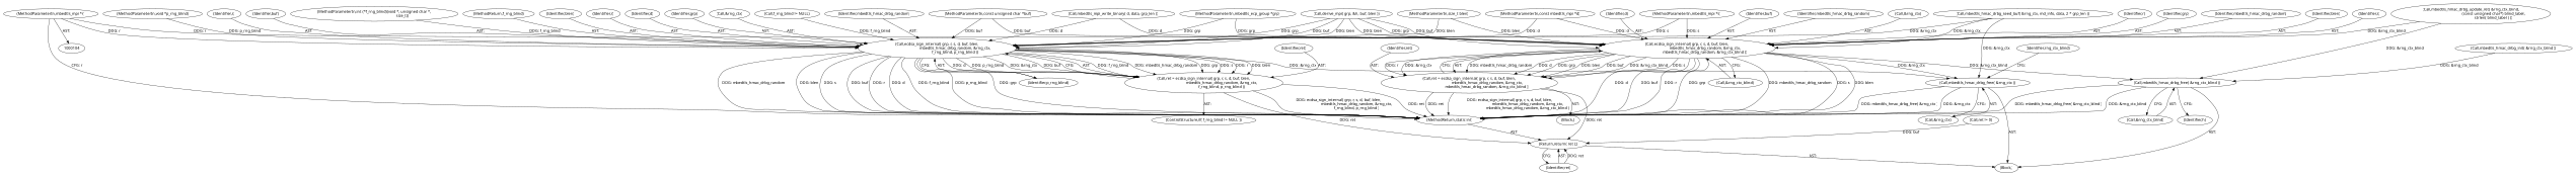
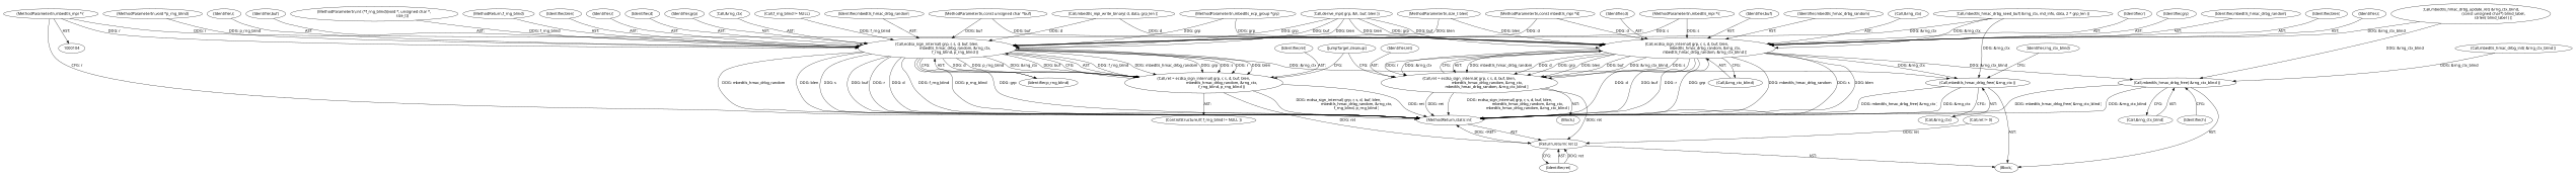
  digraph {
    fontname="Noto Sans"
    node [fontname="Noto Sans"]
    edge [fontname="Noto Sans"]
    n1 [label="(MethodParameterIn,mbedtls_mpi *r)"]
    n2 [label="(Call,ecdsa_sign_internal( grp, r, s, d, buf, blen,\n                                   mbedtls_hmac_drbg_random, &rng_ctx,\n                                   f_rng_blind, p_rng_blind ))"]
    n3 [label="(Call,ecdsa_sign_internal( grp, r, s, d, buf, blen,\n                                   mbedtls_hmac_drbg_random, &rng_ctx,\n                                   mbedtls_hmac_drbg_random, &rng_ctx_blind ))"]
    n4 [label="(MethodReturn,static int)"]
    1000104
    n6 [label="(Call,ret = ecdsa_sign_internal( grp, r, s, d, buf, blen,\n                                   mbedtls_hmac_drbg_random, &rng_ctx,\n                                   f_rng_blind, p_rng_blind ))"]
    n7 [label="(Call,mbedtls_hmac_drbg_free( &rng_ctx ))"]
    n8 [label="(Identifier,p_rng_blind)"]
    n9 [label="(Call,ret = ecdsa_sign_internal( grp, r, s, d, buf, blen,\n                                   mbedtls_hmac_drbg_random, &rng_ctx,\n                                   mbedtls_hmac_drbg_random, &rng_ctx_blind ))"]
    n10 [label="(Call,mbedtls_hmac_drbg_free( &rng_ctx_blind ))"]
    n11 [label="(Call,&rng_ctx_blind)"]
    n12 [label="(Return,return( ret );)"]
    n13 [label="(ControlStructure,if( f_rng_blind != NULL ))"]
    n14 [label="(Block,)"]
    n15 [label="(Call,&rng_ctx)"]
    n16 [label="(Identifier,ret)"]
    n17 [label="(Block,)"]
    n18 [label="(Call,&rng_ctx_blind)"]
    n19 [label="(Call,mbedtls_mpi_write_binary( d, data, grp_len ))"]
    n20 [label="(Call,&rng_ctx)"]
    n21 [label="(Identifier,r)"]
    n22 [label="(MethodParameterIn,mbedtls_ecp_group *grp)"]
    n23 [label="(MethodParameterIn,size_t blen)"]
    n24 [label="(MethodParameterIn,const mbedtls_mpi *d)"]
    n25 [label="(Identifier,grp)"]
    n26 [label="(Call,mbedtls_hmac_drbg_seed_buf( &rng_ctx, md_info, data, 2 * grp_len ))"]
    n27 [label="(Identifier,ret)"]
    n28 [label="(Call,mbedtls_hmac_drbg_init( &rng_ctx_blind ))"]
    n29 [label="(MethodParameterIn,void *p_rng_blind)"]
    n30 [label="(Identifier,buf)"]
    n31 [label="(Identifier,mbedtls_hmac_drbg_random)"]
+   n32 [label="(JumpTarget,cleanup:)"]
    n33 [label="(Identifier,blen)"]
    n34 [label="(MethodParameterIn,int (*f_rng_blind)(void *, unsigned char *,\n                                                       size_t))"]
    n35 [label="(Identifier,s)"]
    n36 [label="(MethodParameterIn,mbedtls_mpi *s)"]
    n37 [label="(Identifier,d)"]
    n38 [label="(MethodReturn,f_rng_blind)"]
    n39 [label="(Call,mbedtls_hmac_drbg_update_ret( &rng_ctx_blind,\n                                            (const unsigned char*) blind_label,\n                                            strlen( blind_label ) ))"]
    n40 [label="(Call,ret != 0)"]
    n41 [label="(Identifier,blen)"]
    n42 [label="(Identifier,r)"]
    n43 [label="(Identifier,ret)"]
    n44 [label="(Identifier,buf)"]
    n45 [label="(Identifier,h)"]
    n46 [label="(Identifier,mbedtls_hmac_drbg_random)"]
    n47 [label="(Call,&rng_ctx)"]
    n48 [label="(Identifier,d)"]
    n49 [label="(Identifier,grp)"]
    n50 [label="(Call,derive_mpi( grp, &h, buf, blen ))"]
    n51 [label="(Identifier,rng_ctx_blind)"]
    n52 [label="(Call,f_rng_blind != NULL)"]
    n53 [label="(Identifier,mbedtls_hmac_drbg_random)"]
    n54 [label="(MethodParameterIn,const unsigned char *buf)"]
    n55 [label="(Identifier,s)"]
    n1 -> n2 [label="DDG: r"]
    n1 -> n3 [label="DDG: r"]
    n1 -> n4 [label="CFG: r"]
    n1 -> 1000104 [label="AST: "]
    n2 -> n4 [label="DDG: grp"]
    n2 -> n4 [label="DDG: mbedtls_hmac_drbg_random"]
    n2 -> n4 [label="DDG: s"]
    n2 -> n4 [label="DDG: r"]
    n2 -> n4 [label="DDG: d"]
    n2 -> n4 [label="DDG: f_rng_blind"]
    n2 -> n4 [label="DDG: blen"]
    n2 -> n4 [label="DDG: buf"]
    n2 -> n4 [label="DDG: p_rng_blind"]
    n2 -> n6 [label="AST: "]
    n2 -> n6 [label="DDG: f_rng_blind"]
    n2 -> n6 [label="DDG: mbedtls_hmac_drbg_random"]
    n2 -> n6 [label="DDG: grp"]
    n2 -> n6 [label="DDG: s"]
    n2 -> n6 [label="DDG: r"]
    n2 -> n6 [label="DDG: blen"]
    n2 -> n6 [label="DDG: d"]
    n2 -> n6 [label="DDG: p_rng_blind"]
    n2 -> n6 [label="DDG: &rng_ctx"]
    n2 -> n6 [label="DDG: buf"]
    n2 -> n7 [label="DDG: &rng_ctx"]
    n2 -> n8 [label="CFG: "]
    n3 -> n4 [label="DDG: buf"]
    n3 -> n4 [label="DDG: grp"]
    n3 -> n4 [label="DDG: mbedtls_hmac_drbg_random"]
    n3 -> n4 [label="DDG: r"]
    n3 -> n4 [label="DDG: s"]
    n3 -> n4 [label="DDG: blen"]
    n3 -> n4 [label="DDG: d"]
    n3 -> n7 [label="DDG: &rng_ctx"]
    n3 -> n9 [label="AST: "]
    n3 -> n9 [label="DDG: mbedtls_hmac_drbg_random"]
    n3 -> n9 [label="DDG: d"]
    n3 -> n9 [label="DDG: grp"]
    n3 -> n9 [label="DDG: blen"]
    n3 -> n9 [label="DDG: buf"]
    n3 -> n9 [label="DDG: &rng_ctx_blind"]
    n3 -> n9 [label="DDG: s"]
    n3 -> n9 [label="DDG: r"]
    n3 -> n9 [label="DDG: &rng_ctx"]
    n3 -> n10 [label="DDG: &rng_ctx_blind"]
    n3 -> n11 [label="CFG: "]
    n4 -> n12 [label="AST: "]
    n6 -> n2 [label="CFG: "]
    n6 -> n4 [label="DDG: ret"]
    n6 -> n4 [label="DDG: ecdsa_sign_internal( grp, r, s, d, buf, blen,\n                                   mbedtls_hmac_drbg_random, &rng_ctx,\n                                   f_rng_blind, p_rng_blind )"]
    n6 -> n12 [label="DDG: ret"]
    n6 -> n13 [label="AST: "]
    n7 -> n4 [label="DDG: mbedtls_hmac_drbg_free( &rng_ctx )"]
    n7 -> n4 [label="DDG: &rng_ctx"]
    n7 -> n14 [label="AST: "]
    n7 -> n15 [label="CFG: "]
    n8 -> n2 [label="AST: "]
    n9 -> n3 [label="CFG: "]
    n9 -> n4 [label="DDG: ret"]
    n9 -> n4 [label="DDG: ecdsa_sign_internal( grp, r, s, d, buf, blen,\n                                   mbedtls_hmac_drbg_random, &rng_ctx,\n                                   mbedtls_hmac_drbg_random, &rng_ctx_blind )"]
    n9 -> n12 [label="DDG: ret"]
    n9 -> n17 [label="AST: "]
    n10 -> n4 [label="DDG: &rng_ctx_blind"]
    n10 -> n4 [label="DDG: mbedtls_hmac_drbg_free( &rng_ctx_blind )"]
    n10 -> n14 [label="AST: "]
    n10 -> n18 [label="CFG: "]
    n11 -> n3 [label="AST: "]
+   n12 -> n4 [label="DDG: <RET>"]
    n12 -> n14 [label="AST: "]
    n12 -> n16 [label="CFG: "]
    n15 -> n7 [label="AST: "]
    n16 -> n12 [label="AST: "]
    n16 -> n12 [label="DDG: ret"]
    n18 -> n10 [label="AST: "]
    n19 -> n2 [label="DDG: d"]
    n19 -> n3 [label="DDG: d"]
    n20 -> n2 [label="AST: "]
    n21 -> n3 [label="AST: "]
    n22 -> n2 [label="DDG: grp"]
    n22 -> n3 [label="DDG: grp"]
    n23 -> n2 [label="DDG: blen"]
    n23 -> n3 [label="DDG: blen"]
    n24 -> n2 [label="DDG: d"]
    n24 -> n3 [label="DDG: d"]
    n25 -> n3 [label="AST: "]
    n26 -> n2 [label="DDG: &rng_ctx"]
    n26 -> n3 [label="DDG: &rng_ctx"]
    n26 -> n7 [label="DDG: &rng_ctx"]
    n27 -> n6 [label="AST: "]
    n28 -> n10 [label="DDG: &rng_ctx_blind"]
    n29 -> n2 [label="DDG: p_rng_blind"]
    n30 -> n2 [label="AST: "]
    n31 -> n3 [label="AST: "]
+   n32 -> n6 [label="CFG: "]
+   n32 -> n9 [label="CFG: "]
    n33 -> n3 [label="AST: "]
    n34 -> n2 [label="DDG: f_rng_blind"]
    n35 -> n3 [label="AST: "]
    n36 -> n2 [label="DDG: s"]
    n36 -> n3 [label="DDG: s"]
    n37 -> n3 [label="AST: "]
    n38 -> n2 [label="AST: "]
    n39 -> n3 [label="DDG: &rng_ctx_blind"]
    n39 -> n10 [label="DDG: &rng_ctx_blind"]
-   n40 -> n12 [label="DDG: buf"]
+   n40 -> n12 [label="DDG: ret"]
    n41 -> n2 [label="AST: "]
    n42 -> n2 [label="AST: "]
    n43 -> n9 [label="AST: "]
    n44 -> n3 [label="AST: "]
-   n10 -> n45 [label="CFG: "]
+   n45 -> n10 [label="CFG: "]
    n46 -> n3 [label="AST: "]
    n47 -> n3 [label="AST: "]
    n48 -> n2 [label="AST: "]
    n49 -> n2 [label="AST: "]
    n50 -> n2 [label="DDG: grp"]
    n50 -> n2 [label="DDG: buf"]
    n50 -> n2 [label="DDG: blen"]
    n50 -> n3 [label="DDG: grp"]
    n50 -> n3 [label="DDG: buf"]
    n50 -> n3 [label="DDG: blen"]
    n51 -> n7 [label="CFG: "]
    n52 -> n2 [label="DDG: f_rng_blind"]
    n53 -> n2 [label="AST: "]
    n54 -> n2 [label="DDG: buf"]
    n54 -> n3 [label="DDG: buf"]
    n55 -> n2 [label="AST: "]
  }
